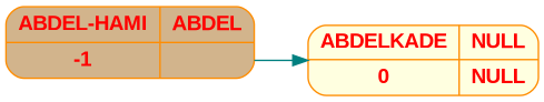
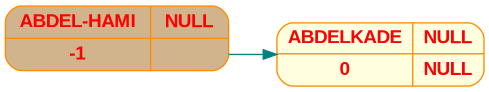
  digraph {
    rankdir=LR
    node [color=darkorange fontcolor=red fontname="Arial bold" fontsize=14 shape=record style="rounded, filled,filled"]
-   n1 [fillcolor=tan label="{{<c> ABDEL-HAMI | <b> -1} | { <g> ABDEL | <d> }}" width=2]
+   n1 [fillcolor=tan label="{{<c> ABDEL-HAMI | <b> -1} | { <g> NULL | <d> }}" width=2]
    n2 [fillcolor=lightyellow label="{{<c> ABDELKADE | <b> 0} | { <g> NULL | <d> NULL}}" width=2]
    n1 -> n2 [color=teal tailport=d style=solid]
  }
